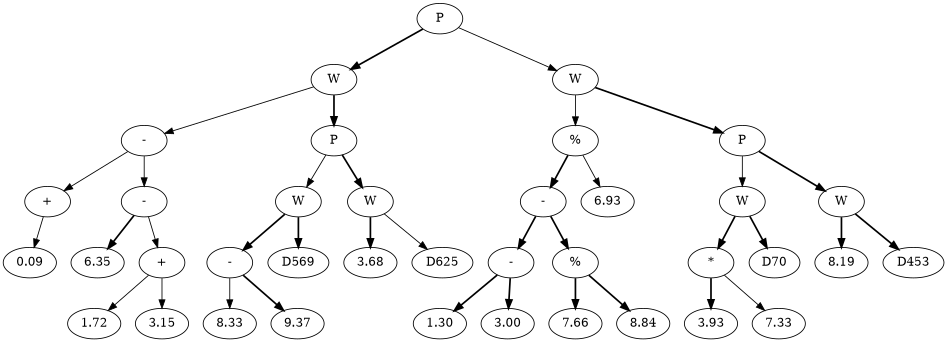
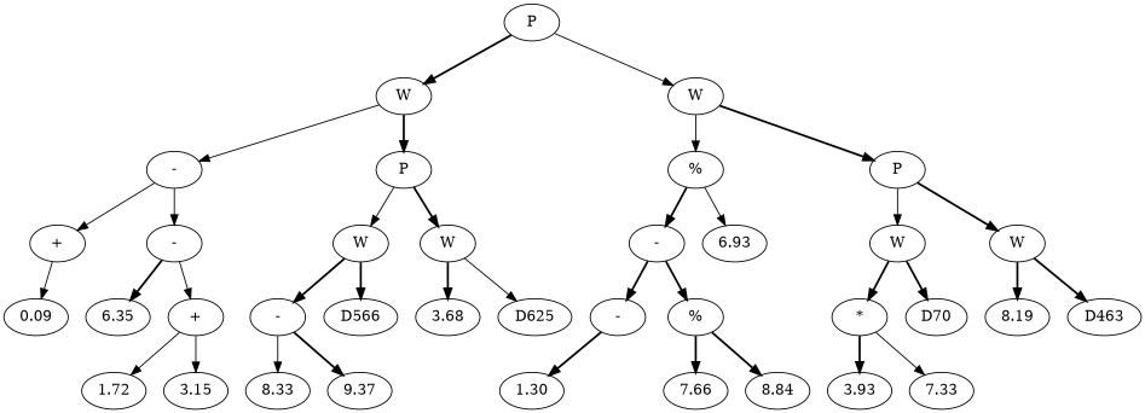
  digraph {
    edge [style=bold]
    n1 [label=P]
    n2 [label=W]
    n3 [label=W]
    n4 [label="-"]
    n5 [label=P]
    n6 [label="%"]
    n7 [label=P]
    n8 [label="+"]
    n9 [label="-"]
    n10 [label=W]
    n11 [label=W]
    n12 [label=0.09]
    n13 [label=6.35]
    n14 [label="+"]
    n15 [label=1.72]
    n16 [label=3.15]
    n17 [label="-"]
-   n18 [label=D569]
+   n18 [label=D566]
    n19 [label=3.68]
    n20 [label=D625]
    n21 [label=8.33]
    n22 [label=9.37]
    n23 [label="-"]
    n24 [label=6.93]
    n25 [label=W]
    n26 [label=W]
    n27 [label="-"]
    n28 [label="%"]
    n29 [label=1.30]
-   n30 [label=3.00]
    n31 [label=7.66]
    n32 [label=8.84]
    n33 [label="*"]
    n34 [label=D70]
    n35 [label=8.19]
-   n36 [label=D453]
+   n36 [label=D463]
    n37 [label=3.93]
    n38 [label=7.33]
    n1 -> n2
    n1 -> n3 [style=solid]
    n2 -> n4 [style=solid]
    n2 -> n5
    n3 -> n6 [style=solid]
    n3 -> n7
    n4 -> n8 [style=solid]
    n4 -> n9 [style=solid]
    n5 -> n10 [style=solid]
    n5 -> n11
    n6 -> n23
    n6 -> n24 [style=solid]
    n7 -> n25 [style=solid]
    n7 -> n26
    n8 -> n12 [style=solid]
    n9 -> n13
    n9 -> n14 [style=solid]
    n10 -> n17
    n10 -> n18
    n11 -> n19
    n11 -> n20 [style=solid]
    n14 -> n15 [style=solid]
    n14 -> n16 [style=solid]
    n17 -> n21 [style=solid]
    n17 -> n22
    n23 -> n27
    n23 -> n28
    n25 -> n33
    n25 -> n34
    n26 -> n35
    n26 -> n36
    n27 -> n29
-   n27 -> n30
    n28 -> n31
    n28 -> n32
    n33 -> n37
    n33 -> n38 [style=solid]
  }
